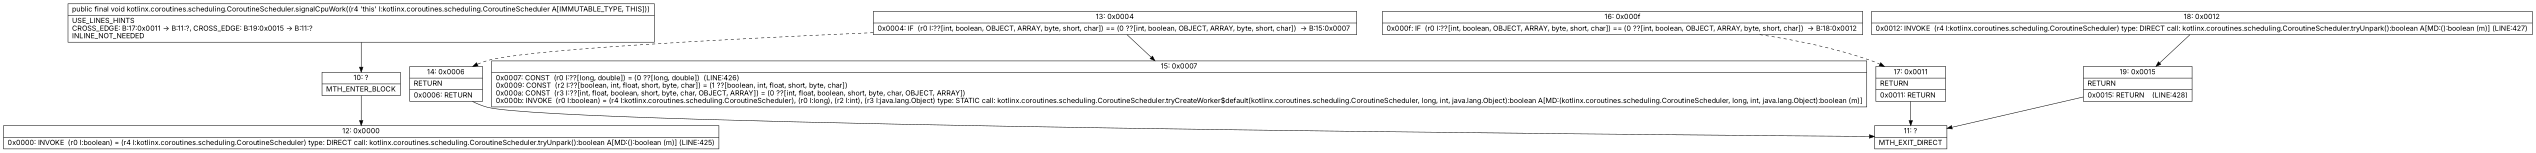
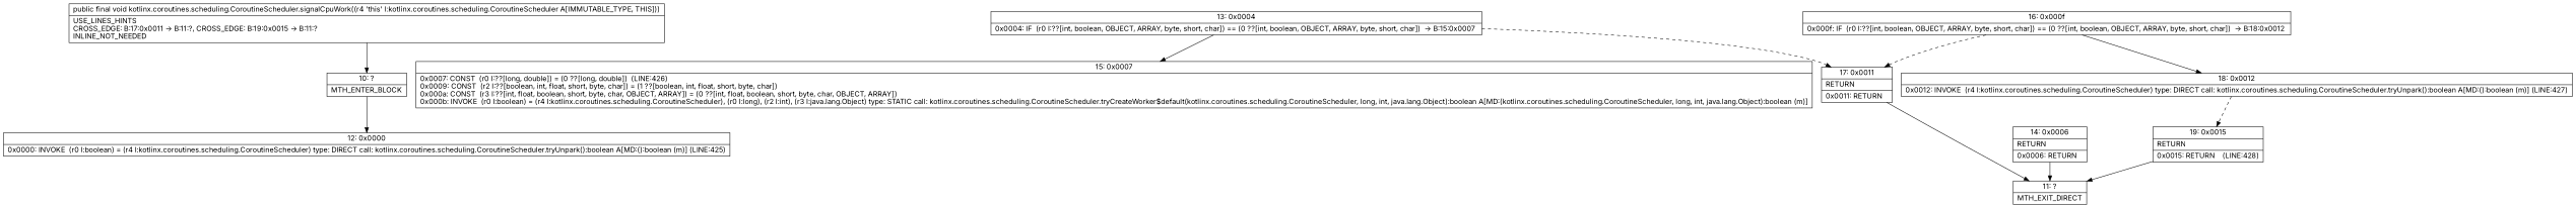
  digraph {
    fontname=Inter
    node [fontname=Inter shape=record]
    edge [fontname=Inter]
    n1 [label="{10\:\ ?|MTH_ENTER_BLOCK\l}"]
    n2 [label="{12\:\ 0x0000|0x0000: INVOKE  (r0 I:boolean) = (r4 I:kotlinx.coroutines.scheduling.CoroutineScheduler) type: DIRECT call: kotlinx.coroutines.scheduling.CoroutineScheduler.tryUnpark():boolean A[MD:():boolean (m)] (LINE:425)\l}"]
    n3 [label="{13\:\ 0x0004|0x0004: IF  (r0 I:??[int, boolean, OBJECT, ARRAY, byte, short, char]) == (0 ??[int, boolean, OBJECT, ARRAY, byte, short, char])  \-\> B:15:0x0007 \l}"]
    n4 [label="{14\:\ 0x0006|RETURN\l|0x0006: RETURN   \l}"]
    n5 [label="{15\:\ 0x0007|0x0007: CONST  (r0 I:??[long, double]) = (0 ??[long, double])  (LINE:426)\l0x0009: CONST  (r2 I:??[boolean, int, float, short, byte, char]) = (1 ??[boolean, int, float, short, byte, char]) \l0x000a: CONST  (r3 I:??[int, float, boolean, short, byte, char, OBJECT, ARRAY]) = (0 ??[int, float, boolean, short, byte, char, OBJECT, ARRAY]) \l0x000b: INVOKE  (r0 I:boolean) = (r4 I:kotlinx.coroutines.scheduling.CoroutineScheduler), (r0 I:long), (r2 I:int), (r3 I:java.lang.Object) type: STATIC call: kotlinx.coroutines.scheduling.CoroutineScheduler.tryCreateWorker$default(kotlinx.coroutines.scheduling.CoroutineScheduler, long, int, java.lang.Object):boolean A[MD:(kotlinx.coroutines.scheduling.CoroutineScheduler, long, int, java.lang.Object):boolean (m)]\l}"]
    n6 [label="{11\:\ ?|MTH_EXIT_DIRECT\l}"]
    n7 [label="{16\:\ 0x000f|0x000f: IF  (r0 I:??[int, boolean, OBJECT, ARRAY, byte, short, char]) == (0 ??[int, boolean, OBJECT, ARRAY, byte, short, char])  \-\> B:18:0x0012 \l}"]
    n8 [label="{17\:\ 0x0011|RETURN\l|0x0011: RETURN   \l}"]
    n9 [label="{18\:\ 0x0012|0x0012: INVOKE  (r4 I:kotlinx.coroutines.scheduling.CoroutineScheduler) type: DIRECT call: kotlinx.coroutines.scheduling.CoroutineScheduler.tryUnpark():boolean A[MD:():boolean (m)] (LINE:427)\l}"]
    n10 [label="{19\:\ 0x0015|RETURN\l|0x0015: RETURN    (LINE:428)\l}"]
    n11 [label="{public final void kotlinx.coroutines.scheduling.CoroutineScheduler.signalCpuWork((r4 'this' I:kotlinx.coroutines.scheduling.CoroutineScheduler A[IMMUTABLE_TYPE, THIS]))  | USE_LINES_HINTS\lCROSS_EDGE: B:17:0x0011 \-\> B:11:?, CROSS_EDGE: B:19:0x0015 \-\> B:11:?\lINLINE_NOT_NEEDED\l}"]
    n1 -> n2
-   n3 -> n4 [style=dashed]
+   n3 -> n8 [style=dashed]
    n3 -> n5
    n4 -> n6
    n7 -> n8 [style=dashed]
+   n7 -> n9
    n8 -> n6
-   n9 -> n10
+   n9 -> n10 [style=dashed]
    n10 -> n6
    n11 -> n1
  }
